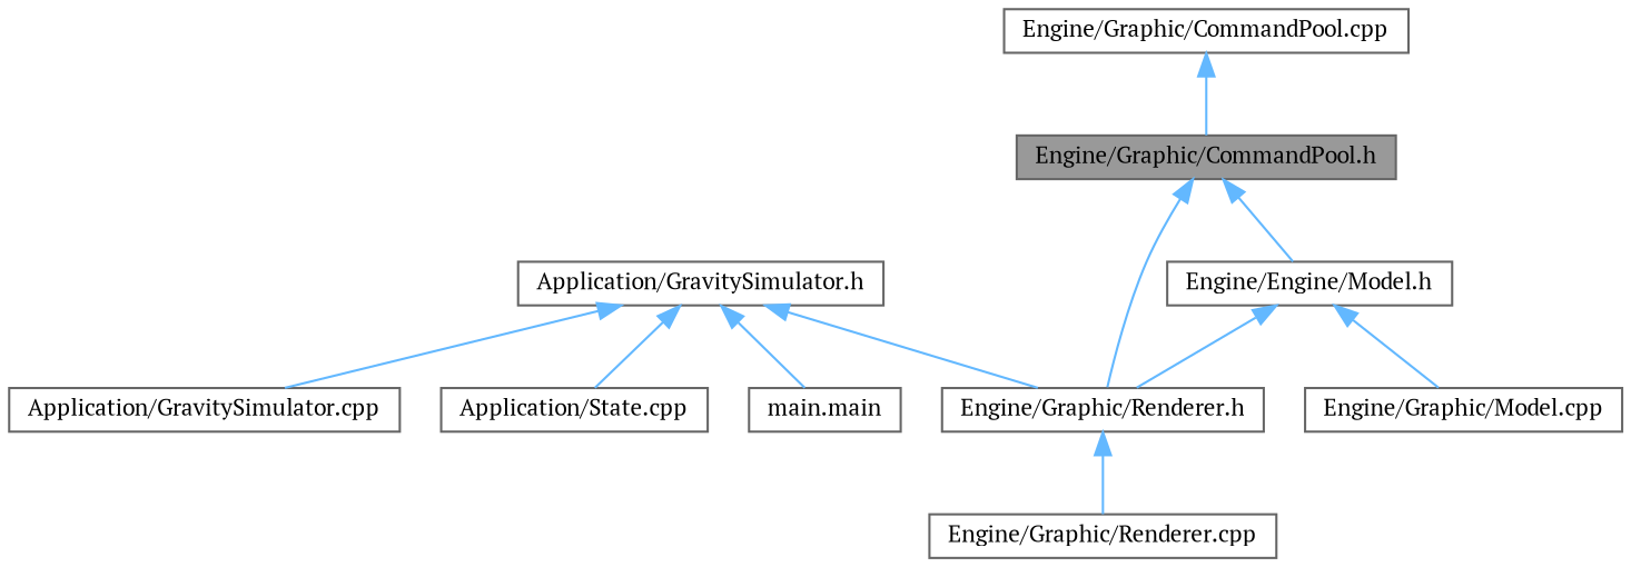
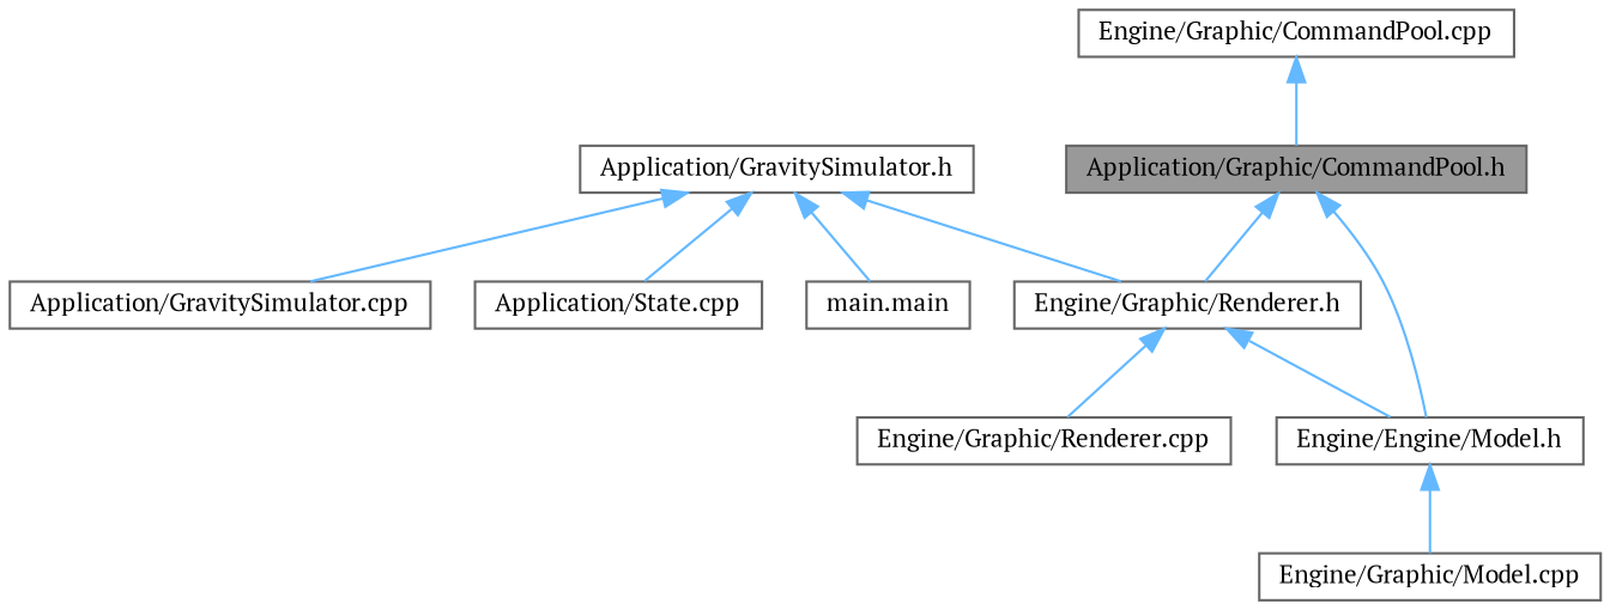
  digraph {
    fontname="PT Serif"
    node [color=grey40 fillcolor=white fontname="PT Serif" fontsize=10 shape=box style=filled]
    edge [color=steelblue1 dir=back fontname="PT Serif" fontsize=10 labelfontname=Helvetica labelfontsize=10 style=solid]
-   n1 [color=gray40 fillcolor=grey60 fontcolor=black height=0.2 label="Engine/Graphic/CommandPool.h" width=0.4]
+   n1 [color=gray40 fillcolor=grey60 fontcolor=black height=0.2 label="Application/Graphic/CommandPool.h" width=0.4]
    n2 [height=0.2 label="Engine/Engine/Model.h" width=0.4]
    n3 [height=0.2 label="Engine/Graphic/Renderer.h" width=0.4]
    n4 [height=0.2 label="Engine/Graphic/CommandPool.cpp" width=0.4]
    n5 [height=0.2 label="Engine/Graphic/Model.cpp" width=0.4]
    n6 [height=0.2 label="Engine/Graphic/Renderer.cpp" width=0.4]
    n7 [height=0.2 label="Application/GravitySimulator.h" width=0.4]
    n8 [height=0.2 label="Application/GravitySimulator.cpp" width=0.4]
    n9 [height=0.2 label="Application/State.cpp" width=0.4]
    n10 [height=0.2 label="main.main" width=0.4]
    n1 -> n2
    n1 -> n3
-   n2 -> n3
+   n3 -> n2
    n2 -> n5
    n3 -> n6
    n4 -> n1
    n7 -> n3
    n7 -> n8
    n7 -> n9
    n7 -> n10
  }
